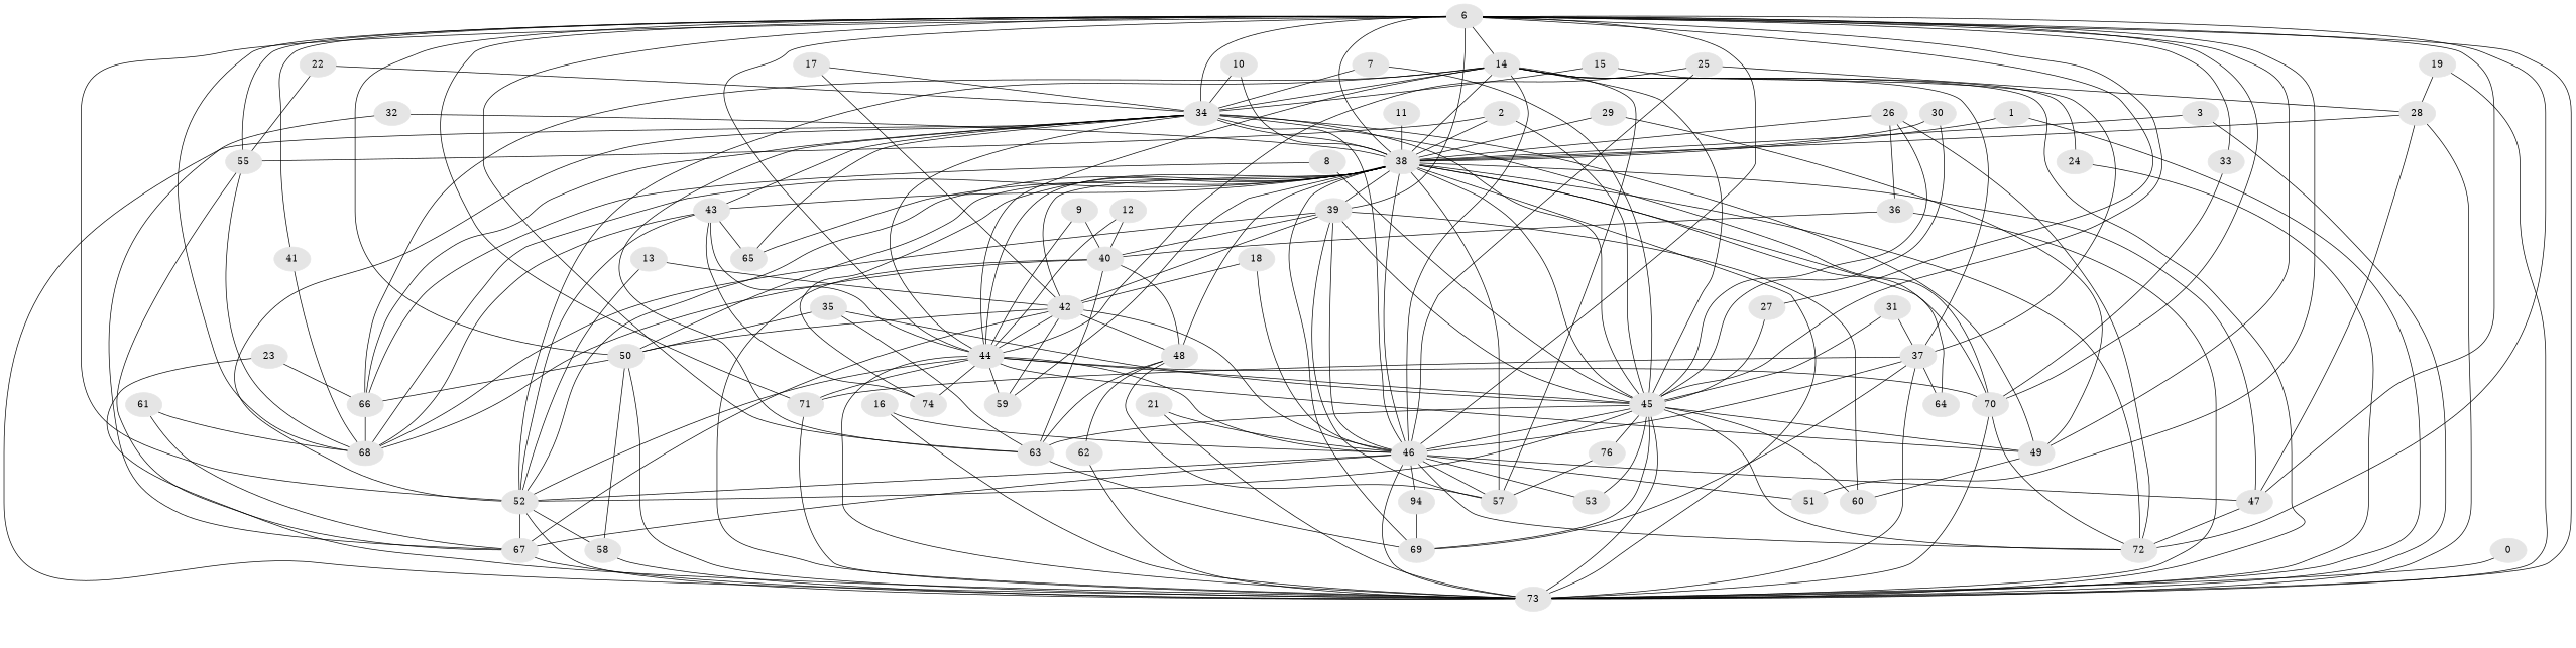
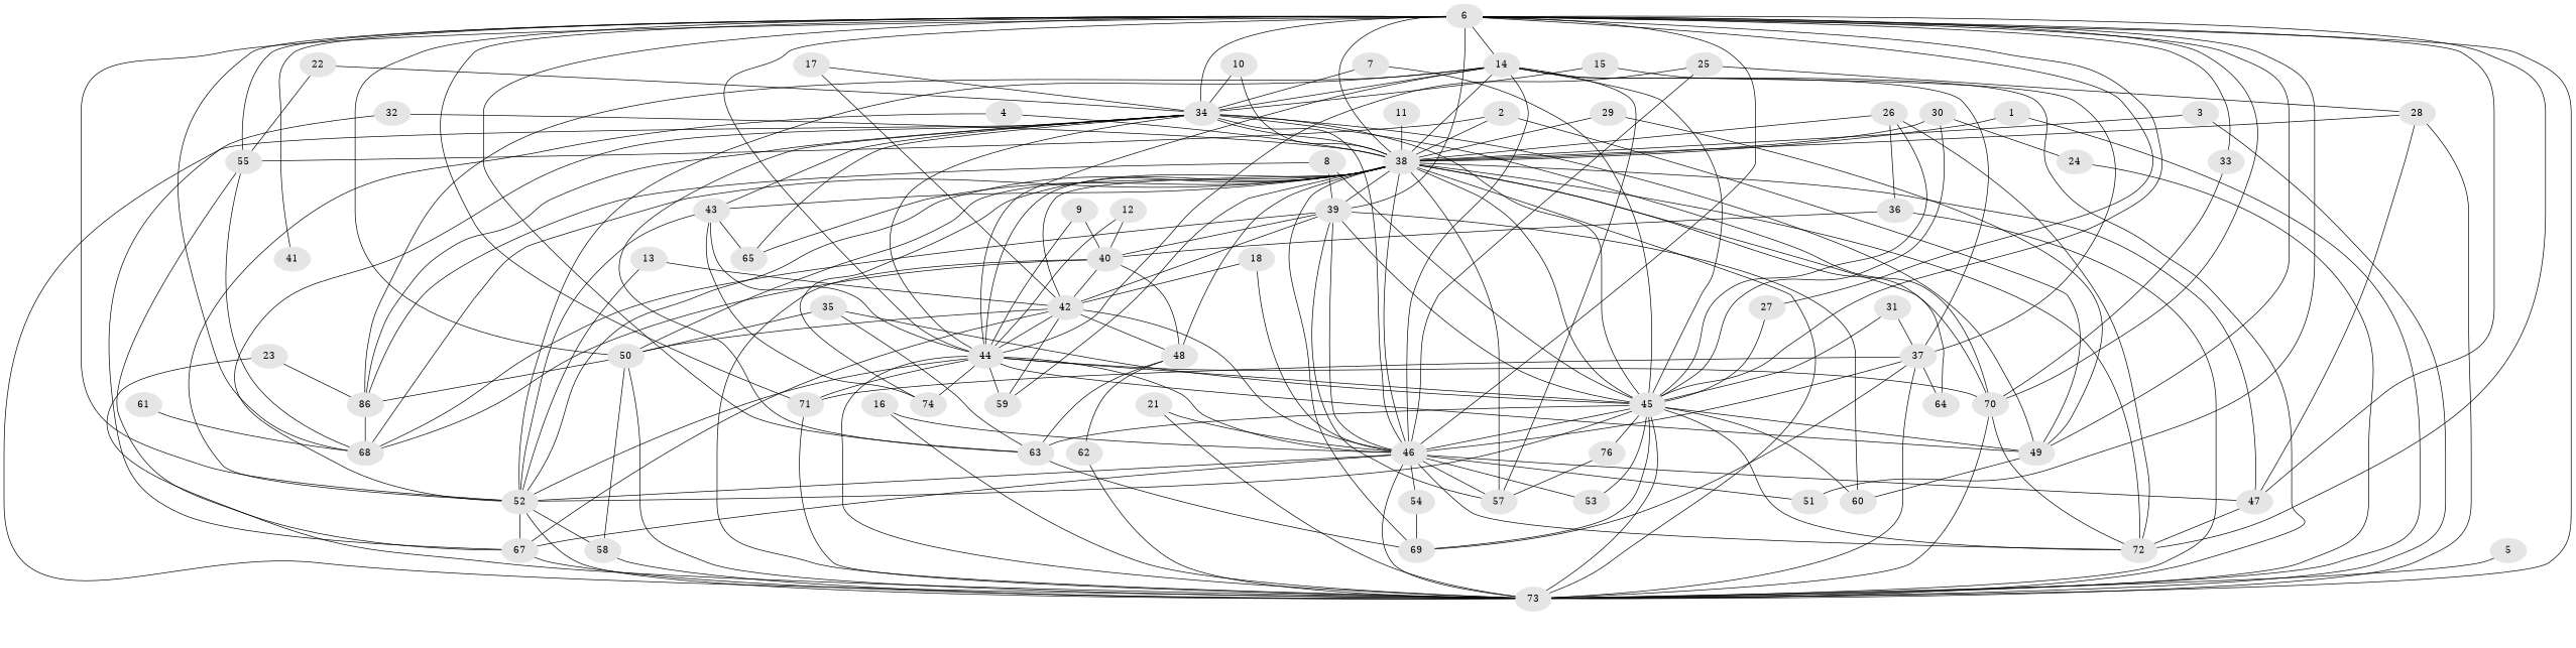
  graph {
    node [color=gray90 style=filled]
    edge [weight=1.0]
    1
    38
    73
    45
    52
    39
    44
    46
    47
    50
    68
    70
    72
    42
    57
    43
    65
    64
    69
    48
    59
    74
    2
    55
    49
    63
    53
    n28 [label=76]
    67
    3
+   4
    58
-   5 [label=0]
+   5
    6
    14
    27
    33
    34
    41
    51
    71
-   66
+   66 [label=86]
    24
    37
    40
    60
-   54 [label=94]
+   54
    7
    8
    9
    10
    11
    12
    13
    15
    16
    17
    18
-   19
    28
    21
    22
    23
    25
    26
    36
    29
    30
    31
    32
    35
    62
    61
    1 -- 38
    1 -- 73
    38 -- 73
    38 -- 45 [weight=2.0]
    38 -- 52
    38 -- 39
    38 -- 44 [weight=2.0]
    38 -- 46
    38 -- 47 [weight=2.0]
    38 -- 50
    38 -- 68
    38 -- 70
    38 -- 72
    38 -- 42
    38 -- 57 [weight=2.0]
    38 -- 43
    38 -- 65
    38 -- 64
    38 -- 69
    38 -- 48 [weight=2.0]
    38 -- 59
    38 -- 74
    45 -- 73
    45 -- 52
    45 -- 46
    45 -- 72
    45 -- 69
    45 -- 49
    45 -- 63
    45 -- 53
    45 -- n28
    52 -- 73
    52 -- 67
    52 -- 58
    39 -- 45
    39 -- 46 [weight=2.0]
    39 -- 68
    39 -- 42
    39 -- 57
    39 -- 40
    39 -- 60 [weight=2.0]
    44 -- 73
    44 -- 45
    44 -- 52
    44 -- 46
    44 -- 70
    44 -- 59
    44 -- 74
    44 -- 49
    44 -- 71 [weight=2.0]
    46 -- 73 [weight=2.0]
    46 -- 52 [weight=2.0]
    46 -- 47
    46 -- 72
    46 -- 57
    46 -- 53
    46 -- 67
    46 -- 51
    46 -- 54
    47 -- 72
    50 -- 73
    50 -- 58
    50 -- 66 [weight=2.0]
    70 -- 73
    70 -- 72
    42 -- 44
    42 -- 46
    42 -- 50
    42 -- 48
    42 -- 59
    42 -- 67
    43 -- 52
    43 -- 44
-   43 -- 68
    43 -- 65
    43 -- 74
-   48 -- 57
    48 -- 63
    48 -- 62
    2 -- 38
-   2 -- 45
+   2 -- 49
    2 -- 55
    55 -- 68
    55 -- 67
    49 -- 60
    63 -- 69
    n28 -- 57
    67 -- 73
    3 -- 38
    3 -- 73
+   4 -- 38
+   4 -- 52
    58 -- 73
    5 -- 73
    6 -- 38 [weight=2.0]
    6 -- 73 [weight=2.0]
    6 -- 45 [weight=2.0]
    6 -- 52 [weight=3.0]
    6 -- 39
    6 -- 44 [weight=2.0]
    6 -- 46 [weight=3.0]
    6 -- 47
    6 -- 50 [weight=2.0]
    6 -- 68
    6 -- 70
    6 -- 72
    6 -- 55
    6 -- 49
    6 -- 63
    6 -- 14 [weight=2.0]
    6 -- 27
    6 -- 33
    6 -- 34 [weight=2.0]
    6 -- 41
    6 -- 51
    6 -- 71
    14 -- 38
    14 -- 73
    14 -- 45
    14 -- 52
    14 -- 44
    14 -- 46
    14 -- 57
    14 -- 34
    14 -- 66
-   14 -- 24
+   30 -- 24
    14 -- 37
    27 -- 45
    33 -- 70
    34 -- 38
    34 -- 73
    34 -- 45
    34 -- 52 [weight=2.0]
    34 -- 44
    34 -- 46
    34 -- 70 [weight=2.0]
    34 -- 43
    34 -- 65
    34 -- 49
    34 -- 63
    34 -- 66
-   41 -- 68
    71 -- 73
    66 -- 68
    24 -- 73
    37 -- 73
    37 -- 46 [weight=2.0]
    37 -- 64
    37 -- 69
    37 -- 71
    40 -- 73
    40 -- 68
    40 -- 48
-   40 -- 63
+   40 -- 42
    60 -- 45
    54 -- 69
    7 -- 45
    7 -- 34
    8 -- 45
+   8 -- 39
    8 -- 66
    9 -- 44
    9 -- 40
    10 -- 38
    10 -- 34
    11 -- 38
    12 -- 44
    12 -- 40
    13 -- 52
    13 -- 42
    15 -- 34
    15 -- 37
    16 -- 73
    16 -- 46
    17 -- 42 [weight=2.0]
    17 -- 34
    18 -- 46
    18 -- 42
-   19 -- 73
-   19 -- 28
    28 -- 38
    28 -- 73
    28 -- 47
    21 -- 73
    21 -- 46
    22 -- 55
    22 -- 34
    23 -- 73
    23 -- 66
    25 -- 44
    25 -- 46
    25 -- 28
    26 -- 38
    26 -- 45
    26 -- 72
    26 -- 36
    36 -- 73
    36 -- 40
    29 -- 38
    29 -- 49
    30 -- 38
    30 -- 45
    31 -- 45
    31 -- 37
    32 -- 38
    32 -- 67
    35 -- 45
    35 -- 50
    35 -- 63
    62 -- 73
    61 -- 68
-   61 -- 67
  }
